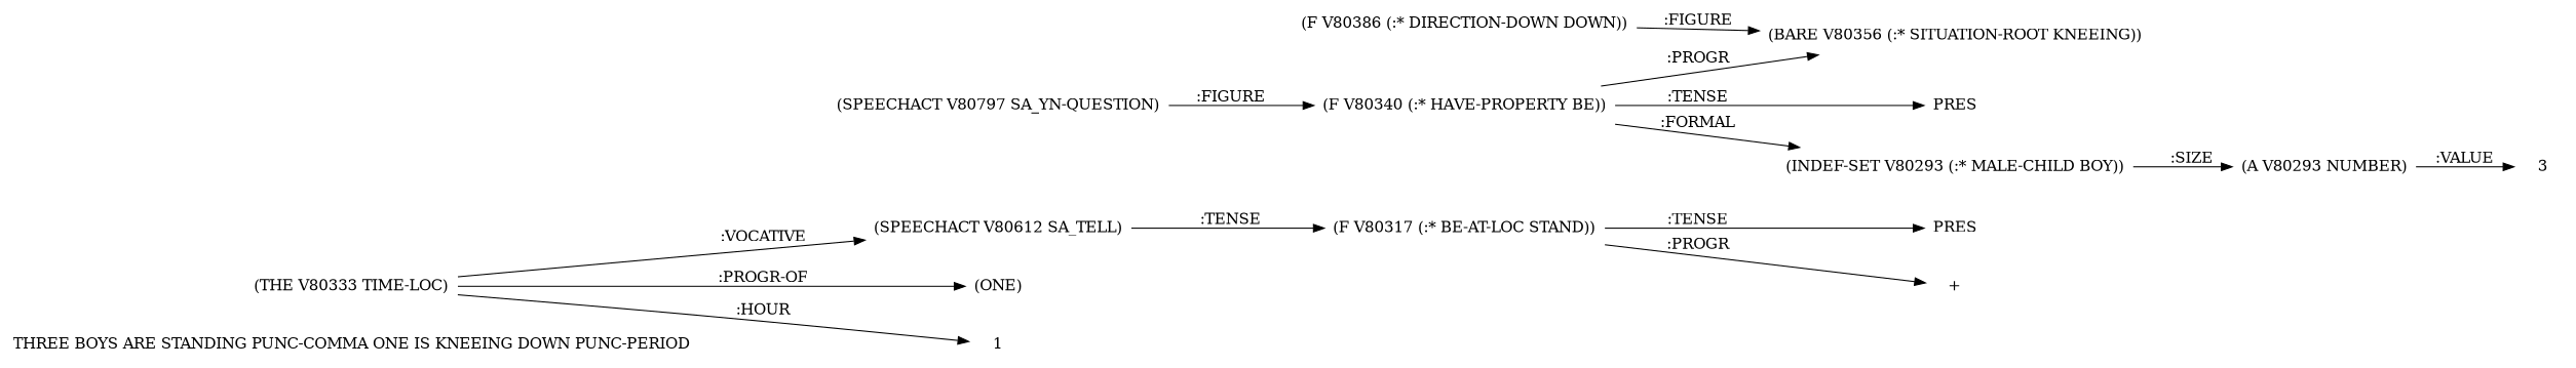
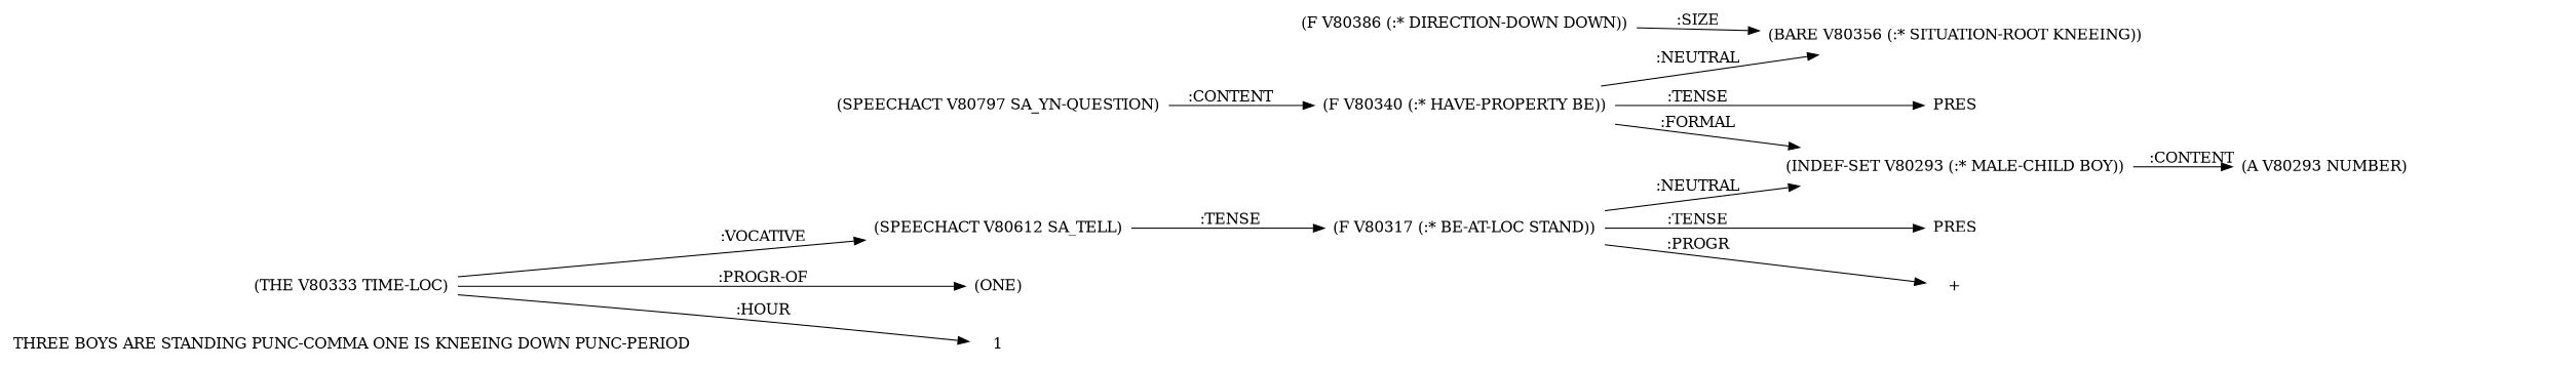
  digraph {
    rankdir=LR
    node [shape=none]
    "THREE BOYS ARE STANDING PUNC-COMMA ONE IS KNEEING DOWN PUNC-PERIOD"
    n2 [label="(SPEECHACT V80797 SA_YN-QUESTION)"]
    n3 [label="(F V80340 (:* HAVE-PROPERTY BE))"]
    n4 [label="(BARE V80356 (:* SITUATION-ROOT KNEEING))"]
    n5 [label=PRES]
    n6 [label="(INDEF-SET V80293 (:* MALE-CHILD BOY))"]
    n7 [label="(F V80386 (:* DIRECTION-DOWN DOWN))"]
    n8 [label="(SPEECHACT V80612 SA_TELL)"]
    n9 [label="(F V80317 (:* BE-AT-LOC STAND))"]
    n10 [label="(THE V80333 TIME-LOC)"]
    n11 [label="(ONE)"]
    n12 [label=1]
    n13 [label=PRES]
    n14 [label="+"]
    n15 [label="(A V80293 NUMBER)"]
-   n16 [label=3]
-   n2 -> n3 [label=":FIGURE"]
-   n3 -> n4 [label=":PROGR"]
+   n2 -> n3 [label=":CONTENT"]
+   n3 -> n4 [label=":NEUTRAL"]
    n3 -> n5 [label=":TENSE"]
    n3 -> n6 [label=":FORMAL"]
-   n6 -> n15 [label=":SIZE"]
-   n7 -> n4 [label=":FIGURE"]
+   n6 -> n15 [label=":CONTENT"]
+   n7 -> n4 [label=":SIZE"]
    n8 -> n9 [label=":TENSE"]
+   n9 -> n6 [label=":NEUTRAL"]
    n9 -> n13 [label=":TENSE"]
    n9 -> n14 [label=":PROGR"]
    n10 -> n8 [label=":VOCATIVE"]
    n10 -> n11 [label=":PROGR-OF"]
    n10 -> n12 [label=":HOUR"]
-   n15 -> n16 [label=":VALUE"]
  }
